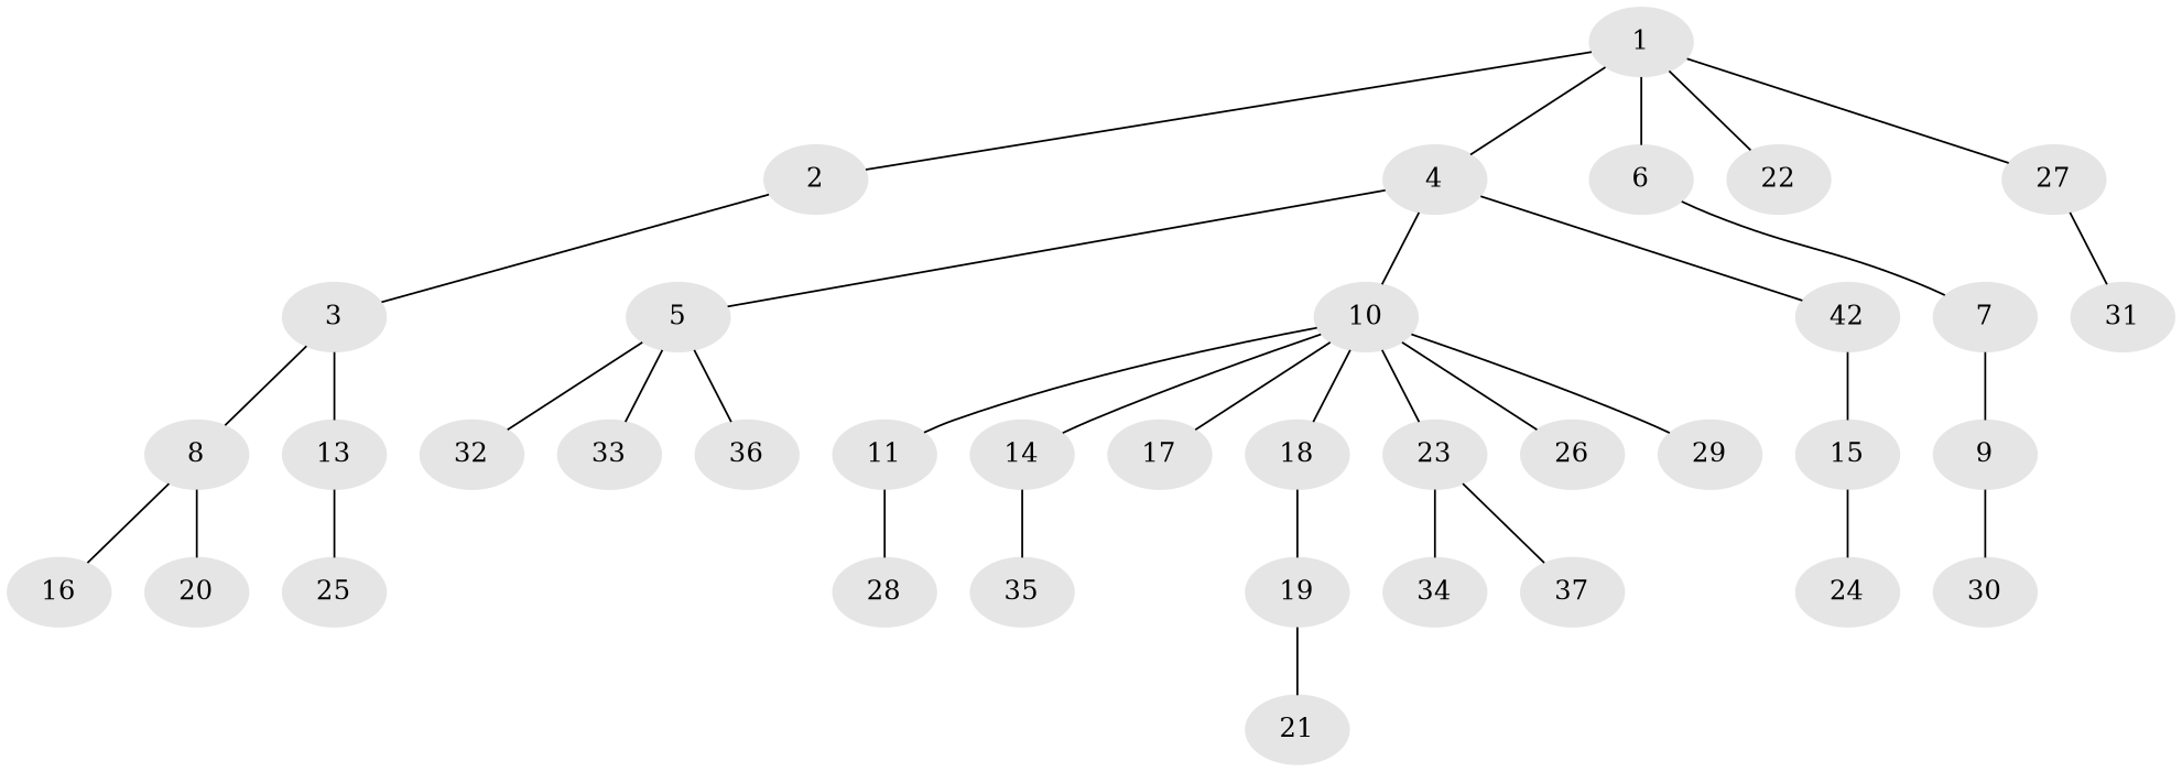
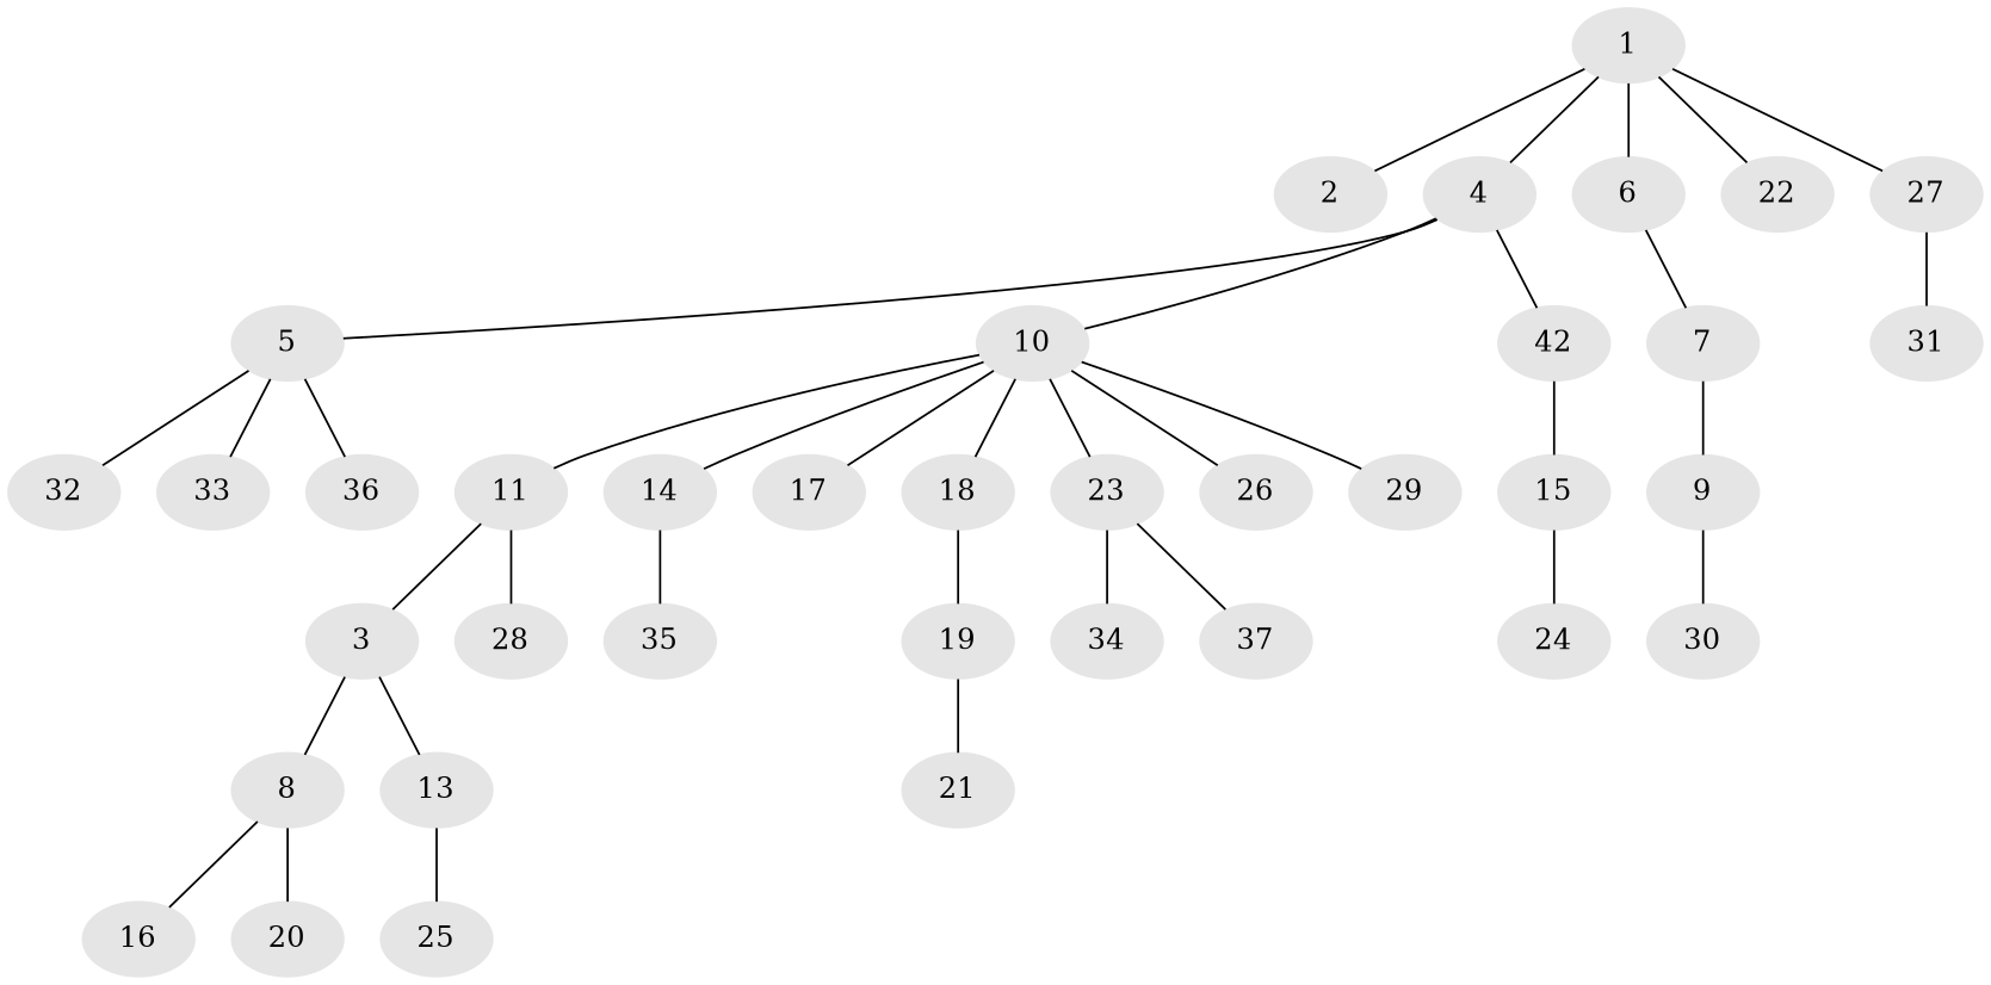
  graph {
    node [color=gray90 style=filled]
    edge [weight=1.0]
    1
    2
    4
    6
    22
    27
    3
    5
    10
    n10 [label=42]
    7
    31
    8
    13
    16
    20
    25
    32
    33
    36
    11
    14
    17
    18
    23
    26
    29
    15
    9
    30
    28
    35
    19
    34
    37
    24
    21
    1 -- 2
    1 -- 4
    1 -- 6
    1 -- 22
    1 -- 27
-   2 -- 3
+   11 -- 3
    4 -- 5
    4 -- 10
    4 -- n10
    6 -- 7
    27 -- 31
    3 -- 8
    3 -- 13
    5 -- 32
    5 -- 33
    5 -- 36
    10 -- 11
    10 -- 14
    10 -- 17
    10 -- 18
    10 -- 23
    10 -- 26
    10 -- 29
    n10 -- 15 [weight=3.0]
    7 -- 9
    8 -- 16
    8 -- 20
    13 -- 25
    11 -- 28
    14 -- 35
    18 -- 19
    23 -- 34
    23 -- 37
    15 -- 24
    9 -- 30
    19 -- 21
  }
